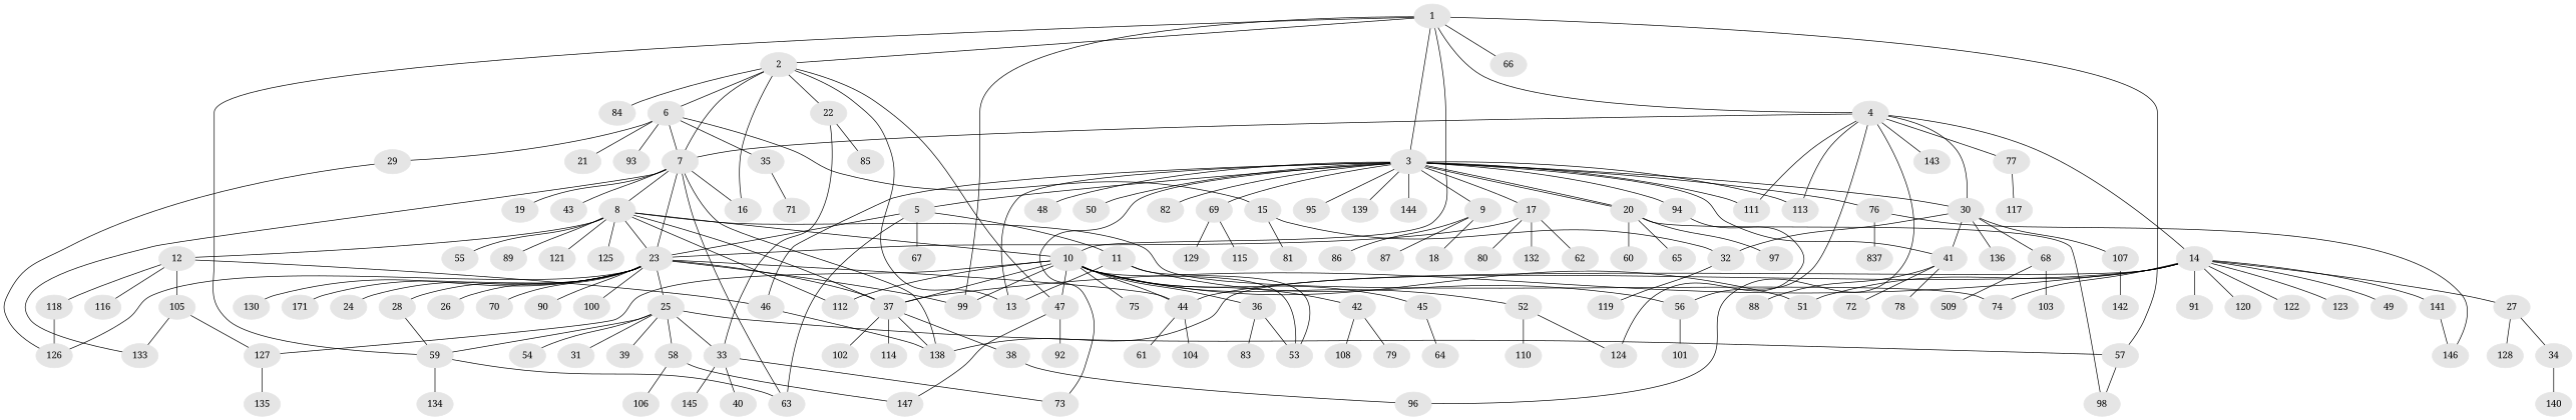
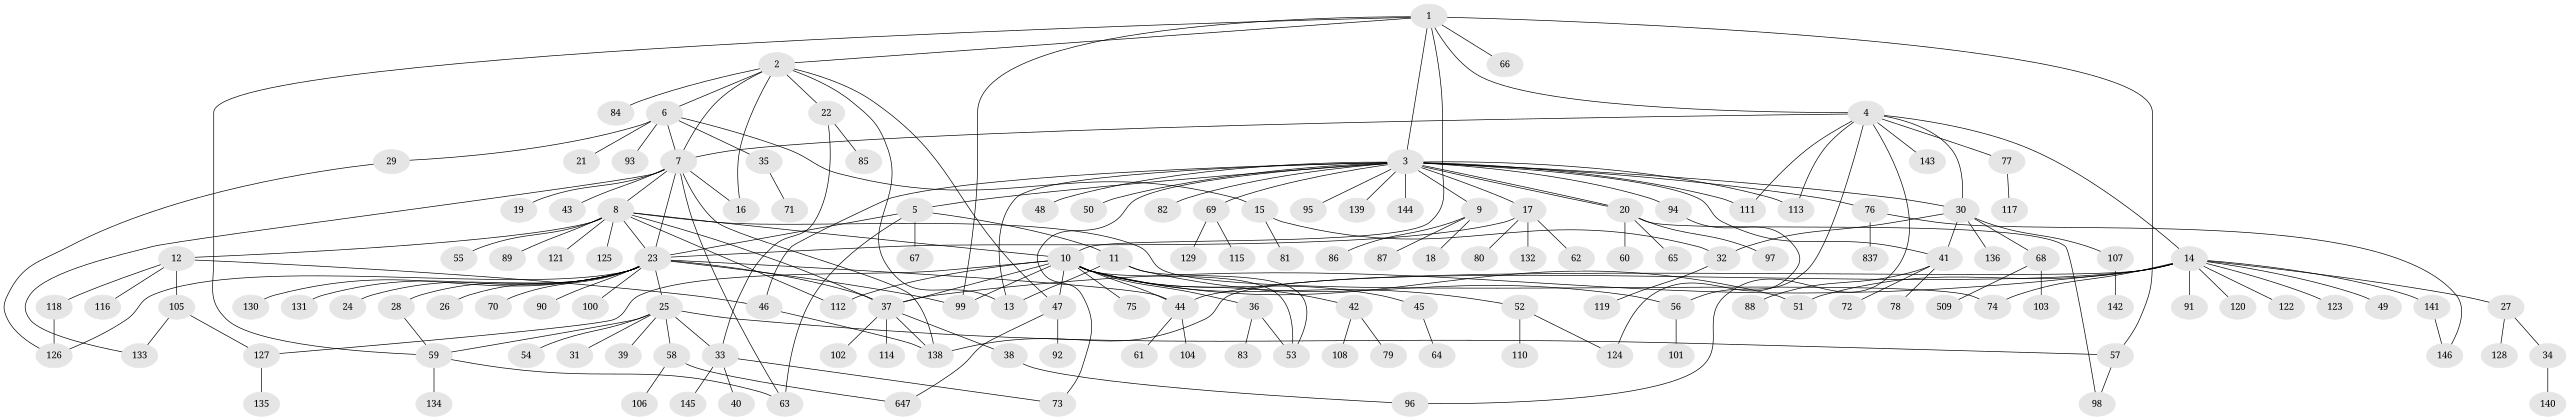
  graph {
    fontname="Noto Serif"
    node [color=gray90 fontname="Noto Serif" style=filled]
    edge [fontname="Noto Serif"]
    1
    2
    3
    4
    10
    57
    59
    66
    99
    6
    7
    13
    16
    22
    47
    84
    5
    9
    17
    20
    30
    41
    46
    48
    50
    69
    73
    76
    82
    94
    95
    111
    113
    139
    144
    14
    56
    77
    96
    143
    37
    112
    36
    42
    44
    45
    51
    52
    53
    75
    127
    98
    63
    134
    15
    21
    29
    35
    93
    23
    8
    19
    43
    133
    138
    33
    85
    92
-   147
+   147 [label=647]
    11
    67
    18
    86
    87
    62
    80
    132
    60
    65
    97
    32
    68
    107
    136
    72
    78
    88
    115
    129
    n90 [label=837]
    146
    124
    74
    27
    49
    91
    120
    122
    123
    141
    101
    117
    24
    25
    26
    28
    70
    90
    100
    126
    130
-   131 [label=171]
+   131
    81
    71
    12
    55
    89
    121
    125
    105
    116
    118
    38
    102
    114
    83
    79
    108
    61
    104
    64
    110
    135
    34
    128
    119
    40
    145
    31
    39
    54
    58
    106
    140
    103
    n146 [label=509]
    142
    1 -- 2
    1 -- 3
    1 -- 4
    1 -- 10
    1 -- 57
    1 -- 59
    1 -- 66
    1 -- 99
    2 -- 6
    2 -- 7
    2 -- 13
    2 -- 16
    2 -- 22
    2 -- 47
    2 -- 84
    3 -- 13
    3 -- 5
    3 -- 9
    3 -- 17
    3 -- 20
    3 -- 20
    3 -- 30
    3 -- 41
    3 -- 46
    3 -- 48
    3 -- 50
    3 -- 69
    3 -- 73
    3 -- 76
    3 -- 82
    3 -- 94
    3 -- 95
    3 -- 111
    3 -- 113
    3 -- 139
    3 -- 144
    4 -- 7
    4 -- 30
    4 -- 111
    4 -- 113
    4 -- 14
    4 -- 56
    4 -- 77
    4 -- 96
    4 -- 143
    10 -- 99
    10 -- 47
    10 -- 37
    10 -- 112
    10 -- 36
    10 -- 42
    10 -- 44
    10 -- 45
    10 -- 51
    10 -- 52
    10 -- 53
    10 -- 75
    10 -- 127
    57 -- 98
    59 -- 63
    59 -- 134
    6 -- 7
    6 -- 15
    6 -- 21
    6 -- 29
    6 -- 35
    6 -- 93
    7 -- 16
    7 -- 63
    7 -- 23
    7 -- 8
    7 -- 19
    7 -- 43
    7 -- 133
    7 -- 138
    22 -- 33
    22 -- 85
    47 -- 92
    47 -- 147
    5 -- 63
    5 -- 23
    5 -- 11
    5 -- 67
    9 -- 18
    9 -- 86
    9 -- 87
    17 -- 23
    17 -- 62
    17 -- 80
    17 -- 132
    20 -- 98
    20 -- 60
    20 -- 65
    20 -- 97
    30 -- 41
    30 -- 32
    30 -- 68
    30 -- 107
    30 -- 136
    41 -- 72
    41 -- 78
    41 -- 88
    46 -- 138
    69 -- 115
    69 -- 129
    76 -- n90
    76 -- 146
    94 -- 124
    14 -- 37
    14 -- 44
    14 -- 51
    14 -- 138
    14 -- 74
    14 -- 27
    14 -- 49
    14 -- 91
    14 -- 120
    14 -- 122
    14 -- 123
    14 -- 141
    56 -- 101
    77 -- 117
    37 -- 138
    37 -- 38
    37 -- 102
    37 -- 114
    36 -- 53
    36 -- 83
    42 -- 79
    42 -- 108
    44 -- 61
    44 -- 104
    45 -- 64
    52 -- 124
    52 -- 110
    127 -- 135
    15 -- 32
    15 -- 81
    29 -- 126
    35 -- 71
    23 -- 99
    23 -- 37
    23 -- 44
    23 -- 24
    23 -- 25
    23 -- 26
    23 -- 28
    23 -- 70
    23 -- 90
    23 -- 100
    23 -- 126
    23 -- 130
    23 -- 131
    8 -- 10
    8 -- 37
    8 -- 112
    8 -- 23
    8 -- 74
    8 -- 12
    8 -- 55
    8 -- 89
    8 -- 121
    8 -- 125
    33 -- 73
    33 -- 40
    33 -- 145
    11 -- 13
    11 -- 56
    11 -- 53
    32 -- 119
    68 -- 103
    68 -- n146
    107 -- 142
    27 -- 34
    27 -- 128
    141 -- 146
    25 -- 57
    25 -- 59
    25 -- 33
    25 -- 31
    25 -- 39
    25 -- 54
    25 -- 58
    28 -- 59
    12 -- 46
    12 -- 105
    12 -- 116
    12 -- 118
    105 -- 127
    105 -- 133
    118 -- 126
    38 -- 96
    34 -- 140
    58 -- 147
    58 -- 106
  }
